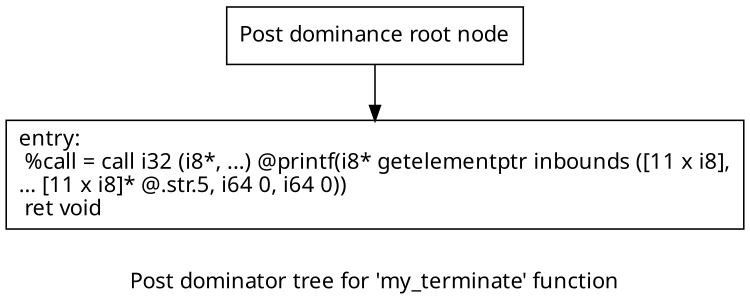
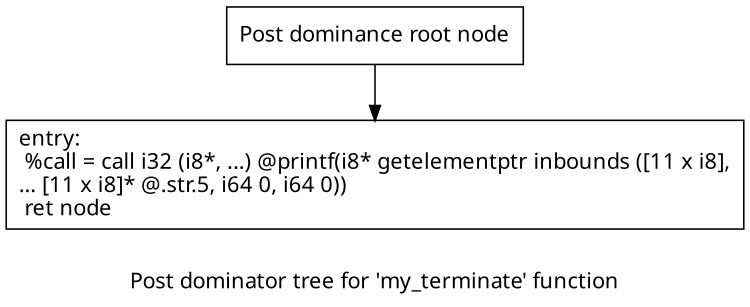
  digraph {
    label="Post dominator tree for 'my_terminate' function"
    fontname="Noto Sans"
    node [shape=record fontname="Noto Sans"]
    n1 [label="{Post dominance root node}"]
-   n2 [label="{entry:\l  %call = call i32 (i8*, ...) @printf(i8* getelementptr inbounds ([11 x i8],\l... [11 x i8]* @.str.5, i64 0, i64 0))\l  ret void\l}"]
+   n2 [label="{entry:\l  %call = call i32 (i8*, ...) @printf(i8* getelementptr inbounds ([11 x i8],\l... [11 x i8]* @.str.5, i64 0, i64 0))\l  ret node\l}"]
    n1 -> n2 [fontname="Noto Sans"]
  }
